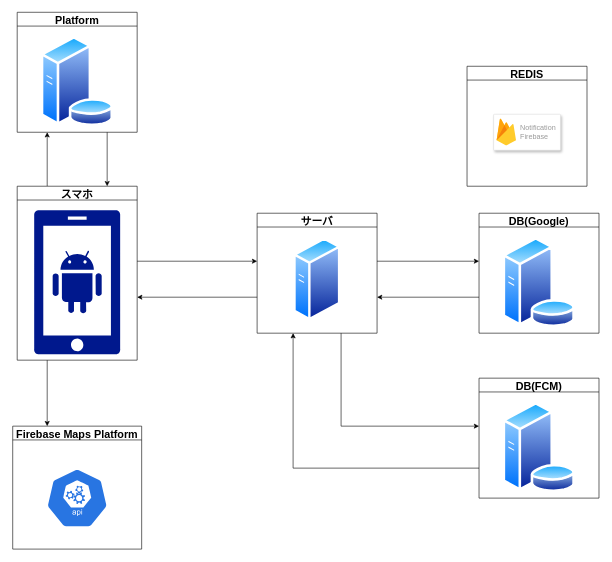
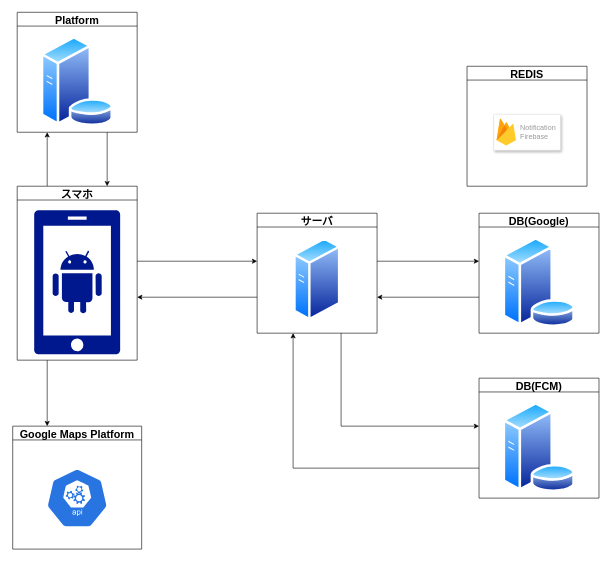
  <mxCell id="0" />
  <mxCell id="1" parent="0" />
  <mxCell id="2" style="edgeStyle=orthogonalEdgeStyle;rounded=0;orthogonalLoop=1;jettySize=auto;html=1;" edge="1" parent="1"><mxGeometry relative="1" as="geometry"><mxPoint x="628" y="435" as="sourcePoint" /><mxPoint x="798" y="435" as="targetPoint" /><Array as="points"><mxPoint x="628" y="435" /><mxPoint x="798" y="435" /></Array></mxGeometry></mxCell>
  <mxCell id="3" style="edgeStyle=orthogonalEdgeStyle;rounded=0;orthogonalLoop=1;jettySize=auto;html=1;fontSize=18;" edge="1" parent="1"><mxGeometry relative="1" as="geometry"><mxPoint x="228" y="495" as="targetPoint" /><mxPoint x="428" y="495" as="sourcePoint" /><Array as="points"><mxPoint x="428" y="495" /></Array></mxGeometry></mxCell>
  <mxCell id="4" style="edgeStyle=orthogonalEdgeStyle;rounded=0;orthogonalLoop=1;jettySize=auto;html=1;fontSize=18;" edge="1" parent="1"><mxGeometry relative="1" as="geometry"><mxPoint x="568" y="555" as="sourcePoint" /><mxPoint x="798" y="710" as="targetPoint" /><Array as="points"><mxPoint x="568" y="555" /><mxPoint x="568" y="710" /></Array></mxGeometry></mxCell>
  <mxCell id="5" value="サーバ" style="swimlane;fontSize=18;" parent="1" vertex="1"><mxGeometry x="428" y="355" width="200" height="200" as="geometry" /></mxCell>
  <mxCell id="6" value="" style="aspect=fixed;perimeter=ellipsePerimeter;html=1;align=center;shadow=0;dashed=0;spacingTop=3;image;image=img/lib/active_directory/generic_server.svg;fontSize=18;" parent="5" vertex="1"><mxGeometry x="60.8" y="40" width="78.4" height="140" as="geometry" /></mxCell>
  <mxCell id="7" style="edgeStyle=orthogonalEdgeStyle;rounded=0;orthogonalLoop=1;jettySize=auto;html=1;fontSize=18;" edge="1" parent="1"><mxGeometry relative="1" as="geometry"><mxPoint x="798" y="495" as="sourcePoint" /><mxPoint x="628" y="495" as="targetPoint" /><Array as="points"><mxPoint x="798" y="495" /><mxPoint x="628" y="495" /></Array></mxGeometry></mxCell>
  <mxCell id="8" value="DB(Google)" style="swimlane;fontSize=18;" parent="1" vertex="1"><mxGeometry x="798" y="355" width="200" height="200" as="geometry" /></mxCell>
  <mxCell id="9" value="" style="aspect=fixed;perimeter=ellipsePerimeter;html=1;align=center;shadow=0;dashed=0;spacingTop=3;image;image=img/lib/active_directory/database_server.svg;fontSize=18;" parent="8" vertex="1"><mxGeometry x="38.5" y="40" width="123" height="150" as="geometry" /></mxCell>
  <mxCell id="10" style="edgeStyle=orthogonalEdgeStyle;rounded=0;orthogonalLoop=1;jettySize=auto;html=1;" edge="1" parent="1"><mxGeometry relative="1" as="geometry"><mxPoint x="228" y="435" as="sourcePoint" /><mxPoint x="428" y="435" as="targetPoint" /><Array as="points"><mxPoint x="228" y="435" /><mxPoint x="428" y="435" /></Array></mxGeometry></mxCell>
  <mxCell id="11" style="edgeStyle=orthogonalEdgeStyle;rounded=0;orthogonalLoop=1;jettySize=auto;html=1;exitX=0.25;exitY=0;exitDx=0;exitDy=0;entryX=0.25;entryY=1;entryDx=0;entryDy=0;fontSize=18;" edge="1" parent="1" source="13" target="18"><mxGeometry relative="1" as="geometry" /></mxCell>
  <mxCell id="12" style="edgeStyle=orthogonalEdgeStyle;rounded=0;orthogonalLoop=1;jettySize=auto;html=1;exitX=0.25;exitY=1;exitDx=0;exitDy=0;fontSize=18;" edge="1" parent="1" source="13"><mxGeometry relative="1" as="geometry"><mxPoint x="78" y="710" as="targetPoint" /><Array as="points"><mxPoint x="78" y="710" /></Array></mxGeometry></mxCell>
  <mxCell id="13" value="スマホ" style="swimlane;fontSize=18;" parent="1" vertex="1"><mxGeometry x="28" y="310" width="200" height="290" as="geometry" /></mxCell>
  <mxCell id="14" value="" style="sketch=0;aspect=fixed;pointerEvents=1;shadow=0;dashed=0;html=1;strokeColor=none;labelPosition=center;verticalLabelPosition=bottom;verticalAlign=top;align=center;fillColor=#00188D;shape=mxgraph.mscae.enterprise.android_phone" parent="13" vertex="1"><mxGeometry x="28" y="40" width="144" height="240" as="geometry" /></mxCell>
- <mxCell id="15" value="Firebase Maps Platform" style="swimlane;fontSize=18;" vertex="1" parent="1"><mxGeometry x="20.5" y="710" width="215" height="205" as="geometry" /></mxCell>
+ <mxCell id="15" value="Google Maps Platform" style="swimlane;fontSize=18;" vertex="1" parent="1"><mxGeometry x="20.5" y="710" width="215" height="205" as="geometry" /></mxCell>
  <mxCell id="16" value="" style="sketch=0;html=1;dashed=0;whitespace=wrap;fillColor=#2875E2;strokeColor=#ffffff;points=[[0.005,0.63,0],[0.1,0.2,0],[0.9,0.2,0],[0.5,0,0],[0.995,0.63,0],[0.72,0.99,0],[0.5,1,0],[0.28,0.99,0]];shape=mxgraph.kubernetes.icon;prIcon=api" vertex="1" parent="15"><mxGeometry x="55" y="70" width="105" height="100" as="geometry" /></mxCell>
  <mxCell id="17" style="edgeStyle=orthogonalEdgeStyle;rounded=0;orthogonalLoop=1;jettySize=auto;html=1;exitX=0.75;exitY=1;exitDx=0;exitDy=0;entryX=0.75;entryY=0;entryDx=0;entryDy=0;fontSize=18;" edge="1" parent="1" source="18" target="13"><mxGeometry relative="1" as="geometry" /></mxCell>
  <mxCell id="18" value="Platform" style="swimlane;fontSize=18;" vertex="1" parent="1"><mxGeometry x="28" y="20" width="200" height="200" as="geometry" /></mxCell>
  <mxCell id="19" value="" style="aspect=fixed;perimeter=ellipsePerimeter;html=1;align=center;shadow=0;dashed=0;spacingTop=3;image;image=img/lib/active_directory/database_server.svg;fontSize=18;" vertex="1" parent="18"><mxGeometry x="38.5" y="40" width="123" height="150" as="geometry" /></mxCell>
  <mxCell id="20" style="edgeStyle=orthogonalEdgeStyle;rounded=0;orthogonalLoop=1;jettySize=auto;html=1;exitX=0;exitY=0.75;exitDx=0;exitDy=0;fontSize=18;" edge="1" parent="1" source="21"><mxGeometry relative="1" as="geometry"><mxPoint x="488" y="555" as="targetPoint" /><Array as="points"><mxPoint x="488" y="780" /><mxPoint x="488" y="555" /></Array></mxGeometry></mxCell>
  <mxCell id="21" value="DB(FCM)" style="swimlane;fontSize=18;" vertex="1" parent="1"><mxGeometry x="798" y="630" width="200" height="200" as="geometry" /></mxCell>
  <mxCell id="22" value="" style="aspect=fixed;perimeter=ellipsePerimeter;html=1;align=center;shadow=0;dashed=0;spacingTop=3;image;image=img/lib/active_directory/database_server.svg;fontSize=18;" vertex="1" parent="21"><mxGeometry x="38.5" y="40" width="123" height="150" as="geometry" /></mxCell>
  <mxCell id="23" value="REDIS" style="swimlane;fontSize=18;" vertex="1" parent="1"><mxGeometry x="778" y="110" width="200" height="200" as="geometry" /></mxCell>
  <mxCell id="24" value="" style="strokeColor=#dddddd;shadow=1;strokeWidth=1;rounded=1;absoluteArcSize=1;arcSize=2;fontSize=18;" vertex="1" parent="23"><mxGeometry x="44.25" y="80" width="111.5" height="60" as="geometry" /></mxCell>
  <mxCell id="25" value="Notification&lt;br&gt;Firebase" style="sketch=0;dashed=0;connectable=0;html=1;fillColor=#5184F3;strokeColor=none;shape=mxgraph.gcp2.firebase;part=1;labelPosition=right;verticalLabelPosition=middle;align=left;verticalAlign=middle;spacingLeft=5;fontColor=#999999;fontSize=12;" vertex="1" parent="24"><mxGeometry width="32.4" height="45" relative="1" as="geometry"><mxPoint x="5" y="7" as="offset" /></mxGeometry></mxCell>
